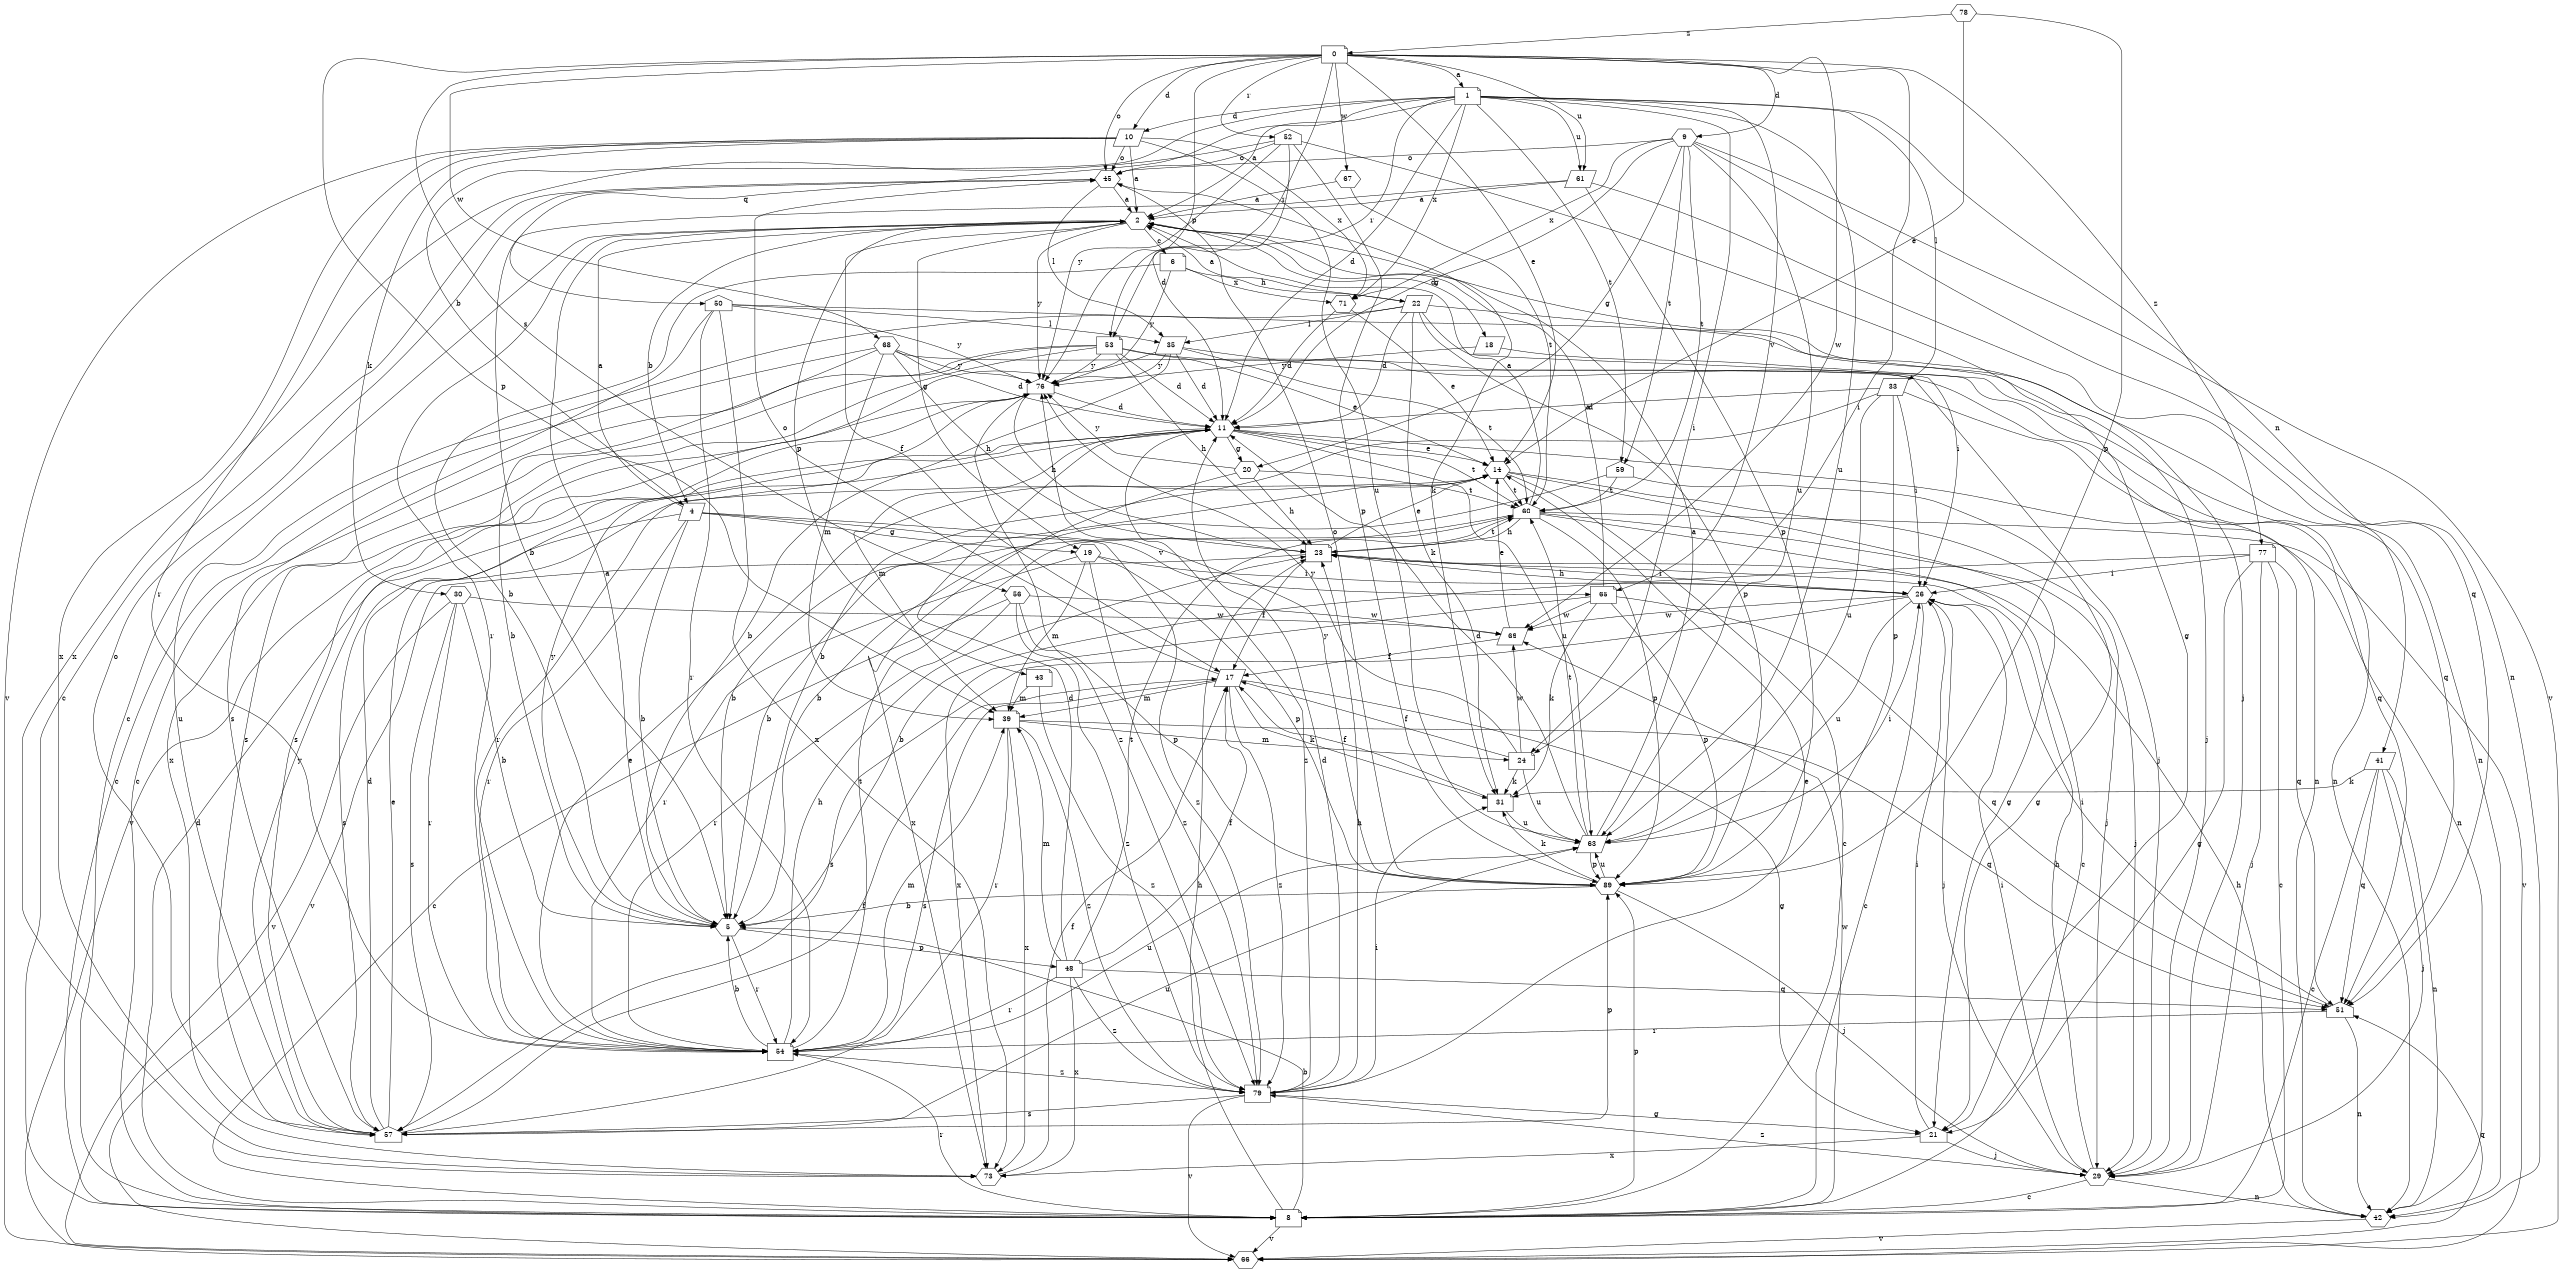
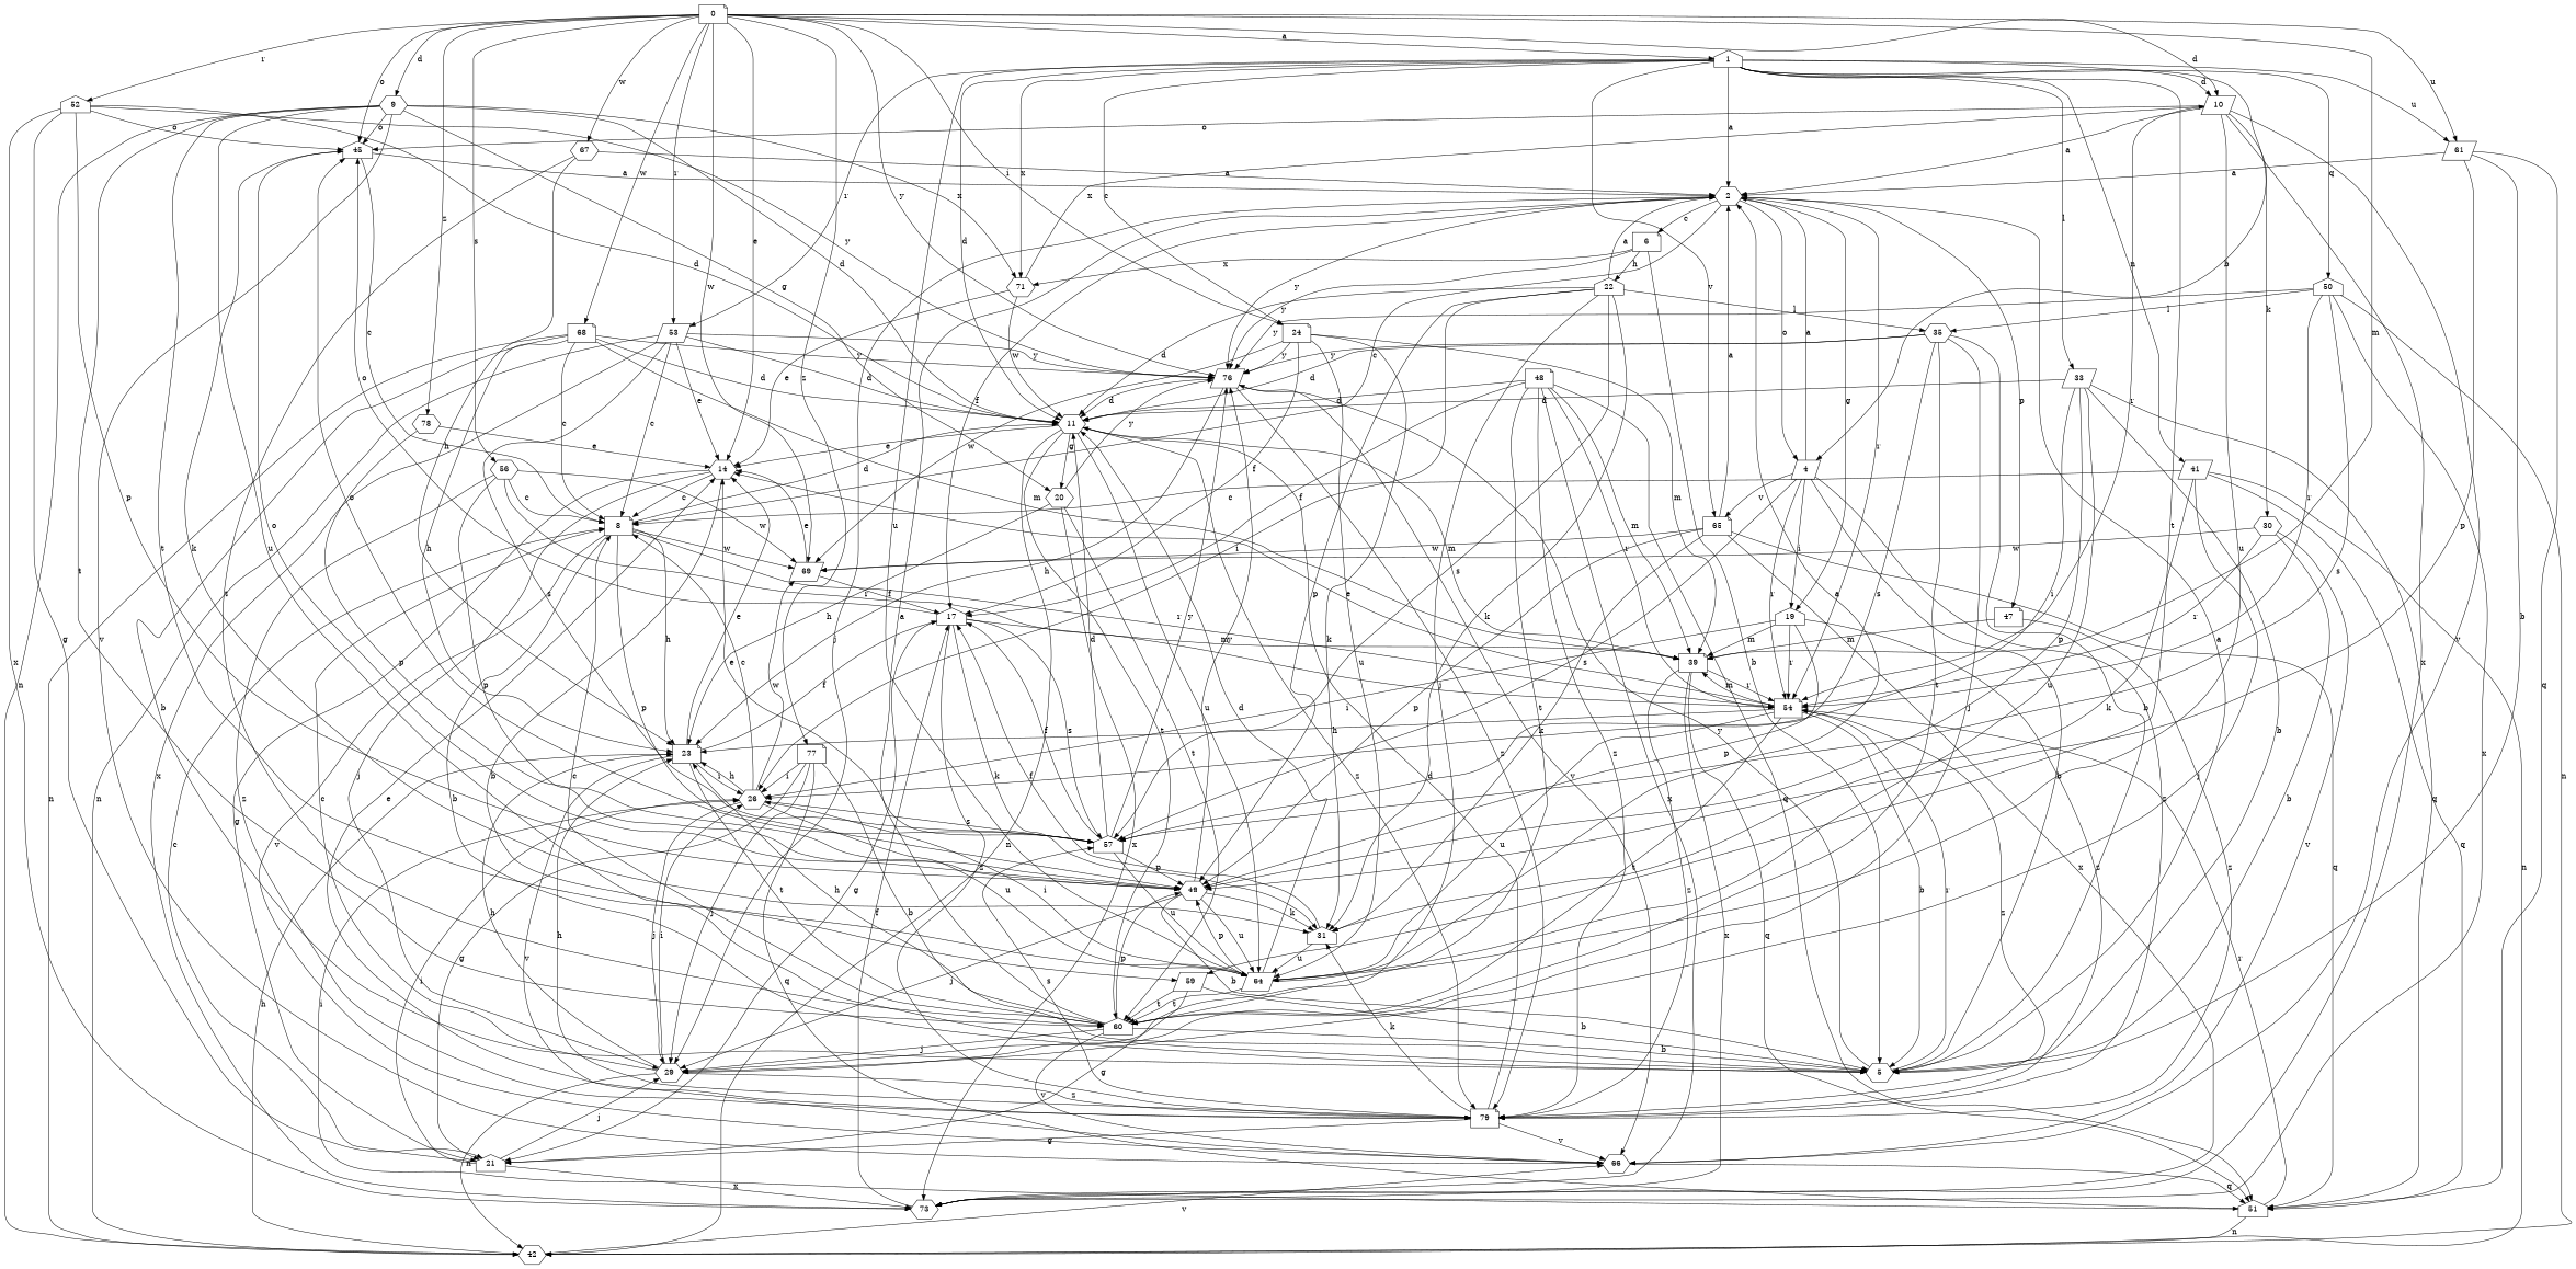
  strict digraph {
    node [shape=hexagon]
    0 [shape=note]
-   1 [shape=note]
+   1 [shape=house]
    9
    10 [shape=parallelogram]
    14
    24 [shape=note]
    39 [shape=note]
-   45
+   45 [shape=house]
    52 [shape=house]
-   53 [shape=note]
+   53 [shape=parallelogram]
    56
    61 [shape=parallelogram]
    67
-   68
+   68 [shape=note]
    69 [shape=parallelogram]
-   76 [shape=house]
+   76 [shape=parallelogram]
    77 [shape=note]
    78
    2
    4 [shape=parallelogram]
    11
    33 [shape=parallelogram]
    41 [shape=parallelogram]
    50 [shape=house]
-   59 [shape=house]
-   64 [shape=parallelogram label=63]
+   59 [shape=parallelogram]
+   64 [shape=parallelogram]
    65 [shape=note]
    71
    66
    20
    42
    60 [shape=house]
    54 [shape=note]
    30
    73
    8 [shape=note]
    29
    5
    21 [shape=house]
-   17 [shape=parallelogram]
-   31 [shape=note]
+   17 [shape=house]
+   31 [shape=house]
    79 [shape=note]
    51 [shape=house]
-   35 [shape=parallelogram]
-   49 [label=89]
+   35
+   49
    57 [shape=house]
    23 [shape=note]
    26
    6 [shape=note]
-   18 [shape=parallelogram]
-   19
-   47 [shape=note label=43]
-   22 [shape=parallelogram]
+   19 [shape=house]
+   47 [shape=note]
+   22 [shape=house]
    48 [shape=note]
    0 -> 1 [label=a]
    0 -> 9 [label=d]
    0 -> 10 [label=d]
    0 -> 14 [label=e]
    0 -> 24 [label=i]
-   0 -> 39 [label=p]
+   0 -> 39 [label=m]
    0 -> 45 [label=o]
    0 -> 52 [label=r]
    0 -> 53 [label=r]
    0 -> 56 [label=s]
    0 -> 61 [label=u]
    0 -> 67 [label=w]
    0 -> 68 [label=w]
    0 -> 69 [label=w]
-   0 -> 76 [label=p]
+   0 -> 76 [label=y]
    0 -> 77 [label=z]
-   78 -> 0 [label=z]
+   0 -> 78 [label=z]
    1 -> 10 [label=d]
-   1 -> 24 [label=i]
+   1 -> 24 [label=c]
    1 -> 53 [label=r]
    1 -> 61 [label=u]
    1 -> 2 [label=a]
    1 -> 4 [label=b]
    1 -> 11 [label=d]
    1 -> 33 [label=l]
    1 -> 41 [label=n]
    1 -> 50 [label=q]
    1 -> 59 [label=t]
    1 -> 64 [label=u]
    1 -> 65 [label=v]
    1 -> 71 [label=x]
    9 -> 45 [label=o]
    9 -> 11 [label=d]
    9 -> 59 [label=t]
    9 -> 64 [label=u]
    9 -> 71 [label=x]
    9 -> 66 [label=v]
    9 -> 20 [label=g]
    9 -> 42 [label=n]
    9 -> 60 [label=t]
    10 -> 45 [label=o]
    10 -> 2 [label=a]
    10 -> 64 [label=u]
-   10 -> 71 [label=x]
+   71 -> 10 [label=x]
    10 -> 66 [label=v]
    10 -> 54 [label=r]
    10 -> 30 [label=k]
    10 -> 73 [label=x]
-   14 -> 60 [label=t]
    14 -> 8 [label=c]
    14 -> 29 [label=j]
    14 -> 5 [label=b]
    14 -> 21 [label=g]
-   39 -> 24 [label=m]
+   24 -> 39 [label=m]
    24 -> 69 [label=w]
    24 -> 76 [label=y]
    24 -> 64 [label=u]
    24 -> 17 [label=f]
    24 -> 31 [label=k]
    39 -> 54 [label=r]
    39 -> 73 [label=x]
    39 -> 79 [label=z]
    39 -> 51 [label=q]
    45 -> 2 [label=a]
    45 -> 8 [label=c]
    45 -> 31 [label=k]
-   45 -> 35 [label=l]
    52 -> 45 [label=o]
    52 -> 76 [label=y]
    52 -> 11 [label=d]
    52 -> 73 [label=x]
    52 -> 21 [label=g]
    52 -> 49 [label=p]
    53 -> 14 [label=e]
    53 -> 76 [label=y]
    53 -> 11 [label=d]
    53 -> 42 [label=n]
    53 -> 73 [label=x]
    53 -> 8 [label=c]
    53 -> 57 [label=s]
-   53 -> 23 [label=h]
+   67 -> 23 [label=h]
    56 -> 69 [label=w]
    56 -> 54 [label=r]
    56 -> 8 [label=c]
    56 -> 79 [label=z]
    56 -> 49 [label=p]
    61 -> 2 [label=a]
    61 -> 5 [label=b]
    61 -> 51 [label=q]
    61 -> 49 [label=p]
    67 -> 2 [label=a]
    67 -> 60 [label=t]
    68 -> 39 [label=m]
    68 -> 76 [label=y]
    68 -> 11 [label=d]
    68 -> 42 [label=n]
    68 -> 8 [label=c]
    68 -> 5 [label=b]
    68 -> 23 [label=h]
    69 -> 14 [label=e]
    69 -> 17 [label=f]
    76 -> 11 [label=d]
    76 -> 66 [label=v]
    76 -> 79 [label=z]
    76 -> 23 [label=h]
-   77 -> 8 [label=c]
+   21 -> 8 [label=c]
    77 -> 29 [label=j]
    77 -> 5 [label=b]
    77 -> 21 [label=g]
    77 -> 51 [label=q]
    77 -> 26 [label=i]
    78 -> 14 [label=e]
    78 -> 49 [label=p]
    2 -> 76 [label=y]
-   2 -> 4 [label=b]
+   2 -> 4 [label=o]
    2 -> 54 [label=r]
    2 -> 8 [label=c]
    2 -> 29 [label=j]
    2 -> 17 [label=f]
    2 -> 6 [label=c]
-   2 -> 18 [label=g]
    2 -> 19 [label=g]
    2 -> 47 [label=p]
    4 -> 2 [label=a]
    4 -> 65 [label=v]
    4 -> 54 [label=r]
    4 -> 5 [label=b]
    4 -> 79 [label=z]
    4 -> 57 [label=s]
-   4 -> 19 [label=g]
+   4 -> 19 [label=i]
    11 -> 14 [label=e]
    11 -> 39 [label=m]
    11 -> 64 [label=u]
    11 -> 20 [label=g]
    11 -> 42 [label=n]
    11 -> 60 [label=t]
-   11 -> 54 [label=r]
    11 -> 79 [label=z]
    33 -> 11 [label=d]
    33 -> 64 [label=u]
    33 -> 5 [label=b]
    33 -> 51 [label=q]
    33 -> 49 [label=p]
    33 -> 26 [label=i]
    41 -> 42 [label=n]
    41 -> 8 [label=c]
    41 -> 29 [label=j]
    41 -> 31 [label=k]
    41 -> 51 [label=q]
    50 -> 76 [label=y]
    50 -> 42 [label=n]
    50 -> 54 [label=r]
    50 -> 73 [label=x]
    50 -> 35 [label=l]
    50 -> 57 [label=s]
    59 -> 60 [label=t]
    59 -> 5 [label=b]
    59 -> 21 [label=g]
    64 -> 2 [label=a]
    64 -> 11 [label=d]
    64 -> 60 [label=t]
    64 -> 49 [label=p]
    64 -> 26 [label=i]
    65 -> 69 [label=w]
    65 -> 2 [label=a]
    65 -> 73 [label=x]
    65 -> 31 [label=k]
    65 -> 51 [label=q]
    65 -> 49 [label=p]
    71 -> 14 [label=e]
-   71 -> 11 [label=d]
+   71 -> 11 [label=w]
    66 -> 51 [label=q]
    20 -> 76 [label=y]
    20 -> 60 [label=t]
    20 -> 73 [label=x]
    20 -> 23 [label=h]
    42 -> 66 [label=v]
    42 -> 23 [label=h]
    60 -> 2 [label=a]
    60 -> 66 [label=v]
    60 -> 8 [label=c]
    60 -> 29 [label=j]
    60 -> 5 [label=b]
    60 -> 49 [label=p]
    60 -> 23 [label=h]
    54 -> 14 [label=e]
    54 -> 39 [label=m]
    54 -> 64 [label=u]
    54 -> 60 [label=t]
    54 -> 5 [label=b]
    54 -> 79 [label=z]
    54 -> 23 [label=h]
    30 -> 69 [label=w]
    30 -> 66 [label=v]
    30 -> 54 [label=r]
    30 -> 5 [label=b]
-   30 -> 57 [label=s]
    73 -> 17 [label=f]
    8 -> 69 [label=w]
    8 -> 11 [label=d]
    8 -> 66 [label=v]
    8 -> 54 [label=r]
    8 -> 5 [label=b]
    8 -> 49 [label=p]
    8 -> 23 [label=h]
    29 -> 42 [label=n]
    29 -> 8 [label=c]
    29 -> 79 [label=z]
    29 -> 23 [label=h]
    29 -> 26 [label=i]
    5 -> 76 [label=y]
    5 -> 2 [label=a]
    5 -> 54 [label=r]
-   5 -> 48 [label=p]
    21 -> 73 [label=x]
    21 -> 29 [label=j]
    21 -> 26 [label=i]
    17 -> 39 [label=m]
    17 -> 45 [label=o]
    17 -> 21 [label=g]
    17 -> 31 [label=k]
    17 -> 79 [label=z]
    17 -> 57 [label=s]
    31 -> 64 [label=u]
    31 -> 17 [label=f]
    79 -> 14 [label=e]
    79 -> 11 [label=d]
    79 -> 66 [label=v]
    79 -> 21 [label=g]
-   79 -> 31 [label=i]
+   79 -> 31 [label=k]
    79 -> 57 [label=s]
    79 -> 23 [label=h]
    51 -> 42 [label=n]
    51 -> 54 [label=r]
    51 -> 26 [label=i]
    35 -> 76 [label=y]
    35 -> 11 [label=d]
    35 -> 60 [label=t]
    35 -> 29 [label=j]
    35 -> 5 [label=b]
    35 -> 57 [label=s]
    49 -> 45 [label=o]
    49 -> 76 [label=y]
    49 -> 64 [label=u]
    49 -> 29 [label=j]
    49 -> 5 [label=b]
    49 -> 31 [label=k]
    57 -> 14 [label=e]
    57 -> 45 [label=o]
    57 -> 76 [label=y]
    57 -> 11 [label=d]
    57 -> 64 [label=u]
    57 -> 17 [label=f]
    57 -> 49 [label=p]
    23 -> 14 [label=e]
    23 -> 66 [label=v]
    23 -> 60 [label=t]
    23 -> 17 [label=f]
    23 -> 26 [label=i]
    26 -> 69 [label=w]
    26 -> 64 [label=u]
    26 -> 8 [label=c]
    26 -> 29 [label=j]
    26 -> 57 [label=s]
    26 -> 23 [label=h]
    6 -> 76 [label=y]
    6 -> 71 [label=x]
    6 -> 5 [label=b]
    6 -> 22 [label=h]
-   18 -> 76 [label=y]
-   18 -> 51 [label=q]
    19 -> 39 [label=m]
    19 -> 54 [label=r]
    19 -> 79 [label=z]
    19 -> 49 [label=p]
    19 -> 26 [label=i]
    47 -> 39 [label=m]
    47 -> 79 [label=z]
    22 -> 2 [label=a]
    22 -> 11 [label=d]
    22 -> 29 [label=j]
    22 -> 31 [label=k]
    22 -> 35 [label=l]
    22 -> 49 [label=p]
-   22 -> 57 [label=u]
+   22 -> 57 [label=s]
    22 -> 26 [label=i]
    48 -> 39 [label=m]
    48 -> 11 [label=d]
    48 -> 60 [label=t]
    48 -> 54 [label=r]
    48 -> 73 [label=x]
    48 -> 17 [label=f]
    48 -> 79 [label=z]
    48 -> 51 [label=q]
  }
